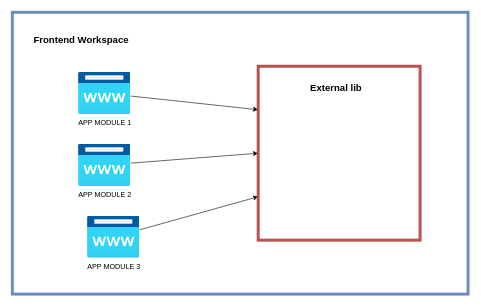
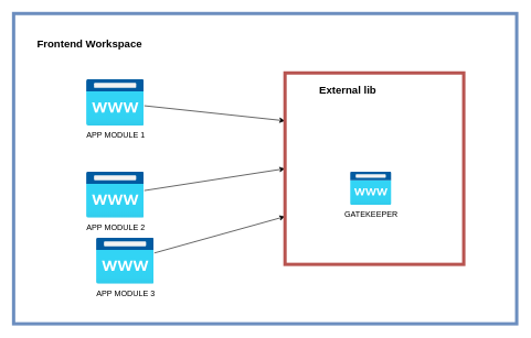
  <mxCell id="0" />
  <mxCell id="1" parent="0" />
  <mxCell id="2" value="" style="rounded=0;whiteSpace=wrap;html=1;fillColor=none;strokeColor=#6c8ebf;strokeWidth=5;" parent="1" vertex="1"><mxGeometry x="20" y="20" width="760" height="470" as="geometry" /></mxCell>
  <mxCell id="3" value="Frontend Workspace" style="text;html=1;align=center;verticalAlign=middle;whiteSpace=wrap;rounded=0;strokeWidth=4;fontSize=16;fontStyle=1;fillColor=default;" parent="1" vertex="1"><mxGeometry x="50" y="50" width="170" height="30" as="geometry" /></mxCell>
  <mxCell id="4" style="rounded=0;orthogonalLoop=1;jettySize=auto;html=1;entryX=0;entryY=0.25;entryDx=0;entryDy=0;fontSize=16;" parent="1" source="5" target="11" edge="1"><mxGeometry relative="1" as="geometry" /></mxCell>
  <mxCell id="5" value="APP MODULE 1" style="aspect=fixed;html=1;points=[];align=center;image;fontSize=12;image=img/lib/azure2/app_services/App_Service_Domains.svg;strokeWidth=4;fillColor=default;" parent="1" vertex="1"><mxGeometry x="130" y="120" width="87.5" height="70" as="geometry" /></mxCell>
  <mxCell id="6" style="edgeStyle=none;rounded=0;orthogonalLoop=1;jettySize=auto;html=1;entryX=0;entryY=0.5;entryDx=0;entryDy=0;fontSize=16;" parent="1" source="7" target="11" edge="1"><mxGeometry relative="1" as="geometry" /></mxCell>
- <mxCell id="7" value="APP MODULE 2" style="aspect=fixed;html=1;points=[];align=center;image;fontSize=12;image=img/lib/azure2/app_services/App_Service_Domains.svg;strokeWidth=4;fillColor=default;" parent="1" vertex="1"><mxGeometry x="130" y="240" width="87.5" height="70" as="geometry" /></mxCell>
+ <mxCell id="7" value="APP MODULE 2" style="aspect=fixed;html=1;points=[];align=center;image;fontSize=12;image=img/lib/azure2/app_services/App_Service_Domains.svg;strokeWidth=4;fillColor=default;" parent="1" vertex="1"><mxGeometry x="130" y="260" width="87.5" height="70" as="geometry" /></mxCell>
  <mxCell id="8" style="edgeStyle=none;rounded=0;orthogonalLoop=1;jettySize=auto;html=1;entryX=0;entryY=0.75;entryDx=0;entryDy=0;fontSize=16;" parent="1" source="9" target="11" edge="1"><mxGeometry relative="1" as="geometry" /></mxCell>
  <mxCell id="9" value="APP MODULE 3" style="aspect=fixed;html=1;points=[];align=center;image;fontSize=12;image=img/lib/azure2/app_services/App_Service_Domains.svg;strokeWidth=4;fillColor=default;" parent="1" vertex="1"><mxGeometry x="145" y="360" width="87.5" height="70" as="geometry" /></mxCell>
  <mxCell id="10" value="" style="group" parent="1" vertex="1" connectable="0"><mxGeometry x="430" y="110" width="270" height="290" as="geometry" /></mxCell>
  <mxCell id="11" value="" style="rounded=0;whiteSpace=wrap;html=1;fillColor=none;strokeColor=#b85450;strokeWidth=5;" parent="10" vertex="1"><mxGeometry width="270" height="290" as="geometry" /></mxCell>
- <mxCell id="13" value="External lib" style="text;html=1;align=center;verticalAlign=middle;whiteSpace=wrap;rounded=0;strokeWidth=4;fontSize=16;fontStyle=1;fillColor=default;" parent="10" vertex="1"><mxGeometry x="10" y="10" width="240" height="50" as="geometry" /></mxCell>
+ <mxCell id="12" value="GATEKEEPER" style="aspect=fixed;html=1;points=[];align=center;image;fontSize=12;image=img/lib/azure2/app_services/App_Service_Domains.svg;strokeWidth=4;fillColor=default;" parent="10" vertex="1"><mxGeometry x="98.75" y="150" width="62.5" height="50" as="geometry" /></mxCell>
+ <mxCell id="13" value="External lib" style="text;html=1;align=center;verticalAlign=middle;whiteSpace=wrap;rounded=0;strokeWidth=4;fontSize=16;fontStyle=1;fillColor=default;" parent="10" vertex="1"><mxGeometry x="10" y="10" width="170" height="30" as="geometry" /></mxCell>
